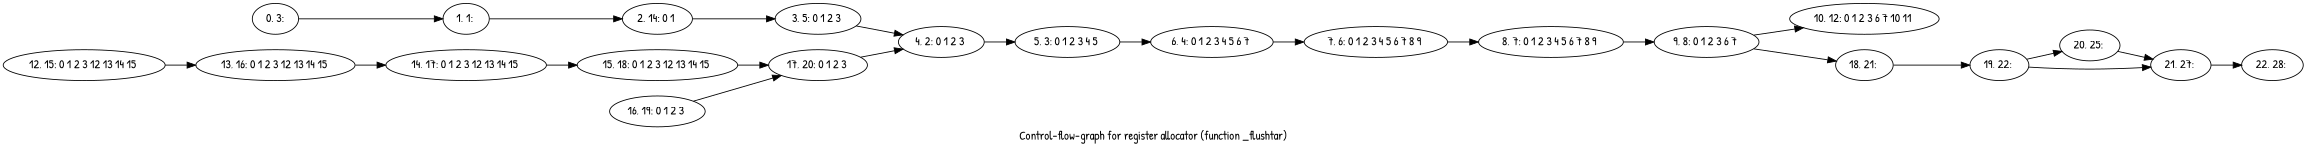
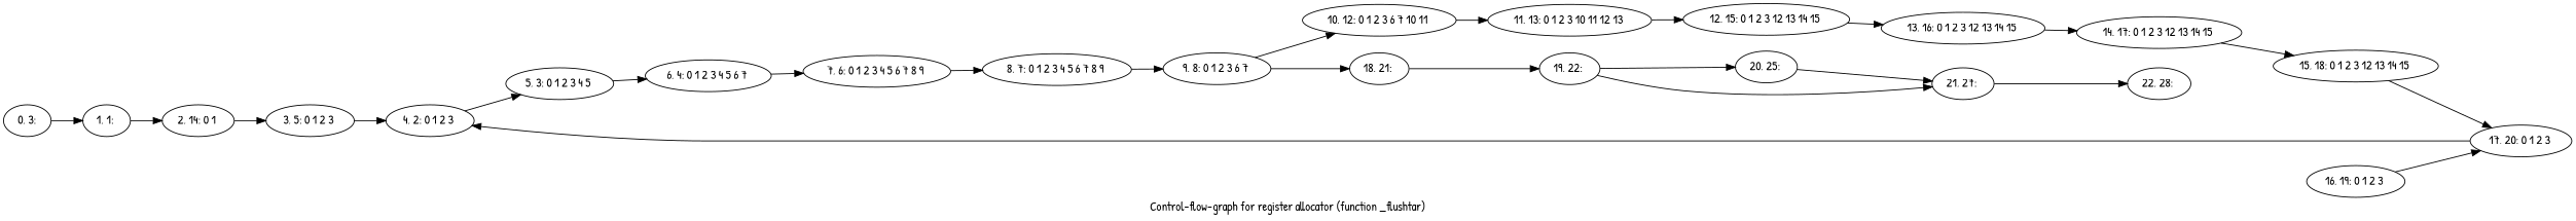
  digraph {
    fontname="Patrick Hand"
    label="Control-flow-graph for register allocator (function _flushtar)"
    rankdir=LR
    node [fontname="Patrick Hand"]
    edge [fontname="Patrick Hand"]
    n1 [label="0, 3:"]
    n2 [label="1, 1: "]
    n3 [label="2, 14: 0 1 "]
    n4 [label="3, 5: 0 1 2 3 "]
    n5 [label="4, 2: 0 1 2 3 "]
    n6 [label="5, 3: 0 1 2 3 4 5 "]
    n7 [label="6, 4: 0 1 2 3 4 5 6 7 "]
    n8 [label="7, 6: 0 1 2 3 4 5 6 7 8 9 "]
    n9 [label="8, 7: 0 1 2 3 4 5 6 7 8 9 "]
    n10 [label="9, 8: 0 1 2 3 6 7 "]
    n11 [label="10, 12: 0 1 2 3 6 7 10 11 "]
    n12 [label="18, 21: "]
+   n13 [label="11, 13: 0 1 2 3 10 11 12 13 "]
    n14 [label="19, 22: "]
    n15 [label="12, 15: 0 1 2 3 12 13 14 15 "]
    n16 [label="13, 16: 0 1 2 3 12 13 14 15 "]
    n17 [label="14, 17: 0 1 2 3 12 13 14 15 "]
    n18 [label="15, 18: 0 1 2 3 12 13 14 15 "]
    n19 [label="17, 20: 0 1 2 3 "]
    n20 [label="16, 19: 0 1 2 3 "]
    n21 [label="20, 25: "]
    n22 [label="21, 27: "]
    n23 [label="22, 28: "]
    n1 -> n2
    n2 -> n3
    n3 -> n4
    n4 -> n5
    n5 -> n6
    n6 -> n7
    n7 -> n8
    n8 -> n9
    n9 -> n10
    n10 -> n11
    n10 -> n12
+   n11 -> n13
    n12 -> n14
+   n13 -> n15
    n14 -> n21
    n14 -> n22
    n15 -> n16
    n16 -> n17
    n17 -> n18
    n18 -> n19
    n19 -> n5
    n20 -> n19
    n21 -> n22
    n22 -> n23
  }
